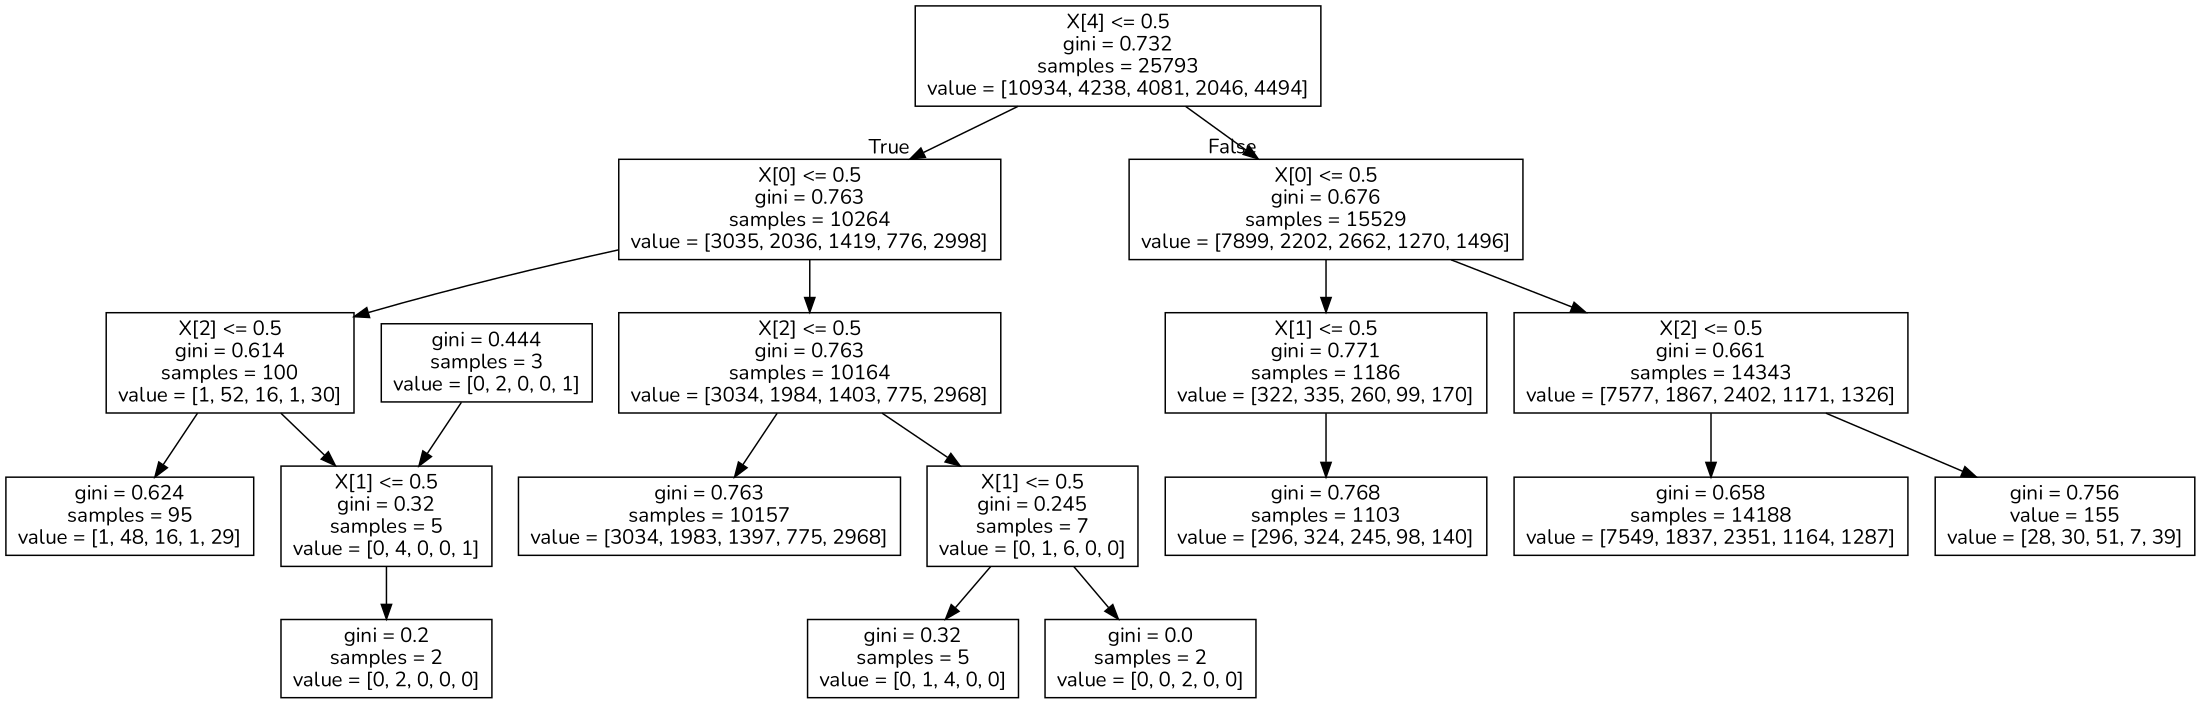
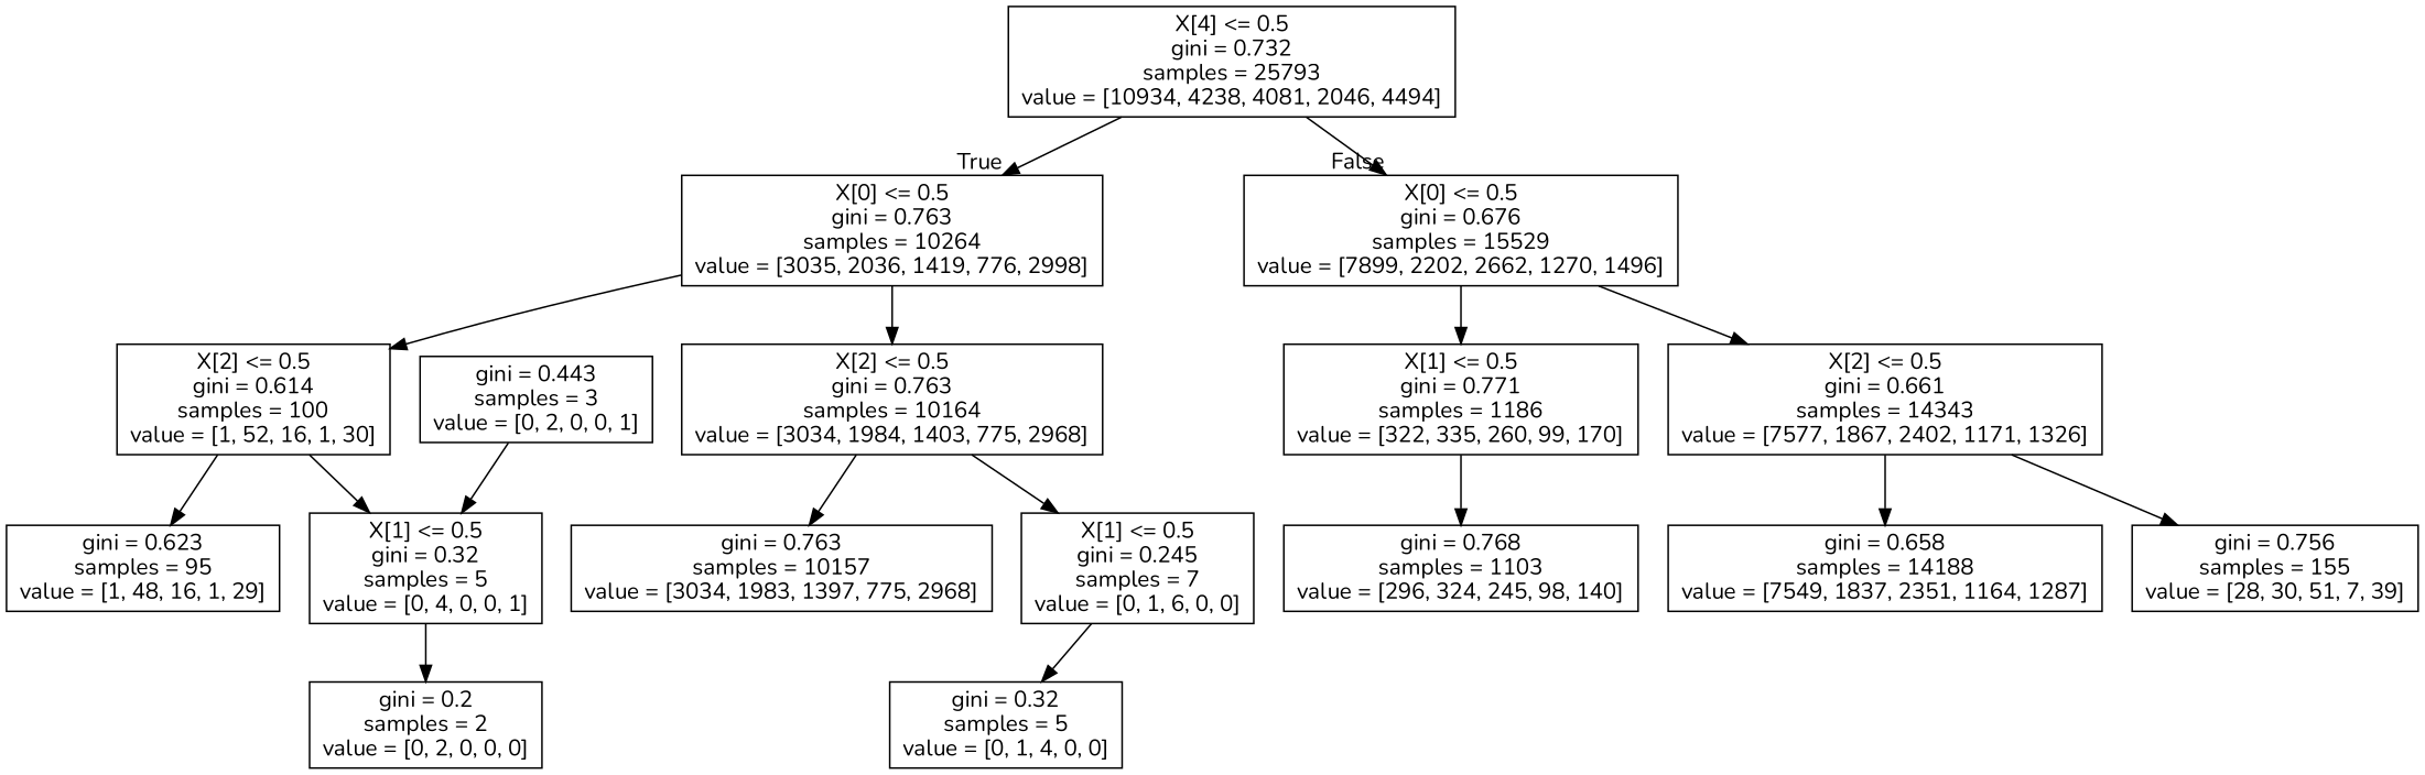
  digraph {
    fontname=Nunito
    node [fontname=Nunito shape=box]
    edge [fontname=Nunito]
    n1 [label="X[4] <= 0.5\ngini = 0.732\nsamples = 25793\nvalue = [10934, 4238, 4081, 2046, 4494]"]
    n2 [label="X[0] <= 0.5\ngini = 0.763\nsamples = 10264\nvalue = [3035, 2036, 1419, 776, 2998]"]
    n3 [label="X[0] <= 0.5\ngini = 0.676\nsamples = 15529\nvalue = [7899, 2202, 2662, 1270, 1496]"]
    n4 [label="X[2] <= 0.5\ngini = 0.614\nsamples = 100\nvalue = [1, 52, 16, 1, 30]"]
    n5 [label="X[2] <= 0.5\ngini = 0.763\nsamples = 10164\nvalue = [3034, 1984, 1403, 775, 2968]"]
    n6 [label="X[1] <= 0.5\ngini = 0.771\nsamples = 1186\nvalue = [322, 335, 260, 99, 170]"]
    n7 [label="X[2] <= 0.5\ngini = 0.661\nsamples = 14343\nvalue = [7577, 1867, 2402, 1171, 1326]"]
-   n8 [label="gini = 0.624\nsamples = 95\nvalue = [1, 48, 16, 1, 29]"]
+   n8 [label="gini = 0.623\nsamples = 95\nvalue = [1, 48, 16, 1, 29]"]
    n9 [label="X[1] <= 0.5\ngini = 0.32\nsamples = 5\nvalue = [0, 4, 0, 0, 1]"]
    n10 [label="gini = 0.763\nsamples = 10157\nvalue = [3034, 1983, 1397, 775, 2968]"]
    n11 [label="X[1] <= 0.5\ngini = 0.245\nsamples = 7\nvalue = [0, 1, 6, 0, 0]"]
    n12 [label="gini = 0.2\nsamples = 2\nvalue = [0, 2, 0, 0, 0]"]
-   n13 [label="gini = 0.444\nsamples = 3\nvalue = [0, 2, 0, 0, 1]"]
+   n13 [label="gini = 0.443\nsamples = 3\nvalue = [0, 2, 0, 0, 1]"]
    n14 [label="gini = 0.32\nsamples = 5\nvalue = [0, 1, 4, 0, 0]"]
-   n15 [label="gini = 0.0\nsamples = 2\nvalue = [0, 0, 2, 0, 0]"]
    n16 [label="gini = 0.768\nsamples = 1103\nvalue = [296, 324, 245, 98, 140]"]
    n17 [label="gini = 0.658\nsamples = 14188\nvalue = [7549, 1837, 2351, 1164, 1287]"]
-   n18 [label="gini = 0.756\nvalue = 155\nvalue = [28, 30, 51, 7, 39]"]
+   n18 [label="gini = 0.756\nsamples = 155\nvalue = [28, 30, 51, 7, 39]"]
    n1 -> n2 [headlabel=True labelangle=45 labeldistance=2.5]
    n1 -> n3 [headlabel=False labelangle=-45 labeldistance=2.5]
    n2 -> n4
    n2 -> n5
    n3 -> n6
    n3 -> n7
    n4 -> n8
    n4 -> n9
    n5 -> n10
    n5 -> n11
    n6 -> n16
    n7 -> n17
    n7 -> n18
    n9 -> n12
    n11 -> n14
-   n11 -> n15
    n13 -> n9
  }
